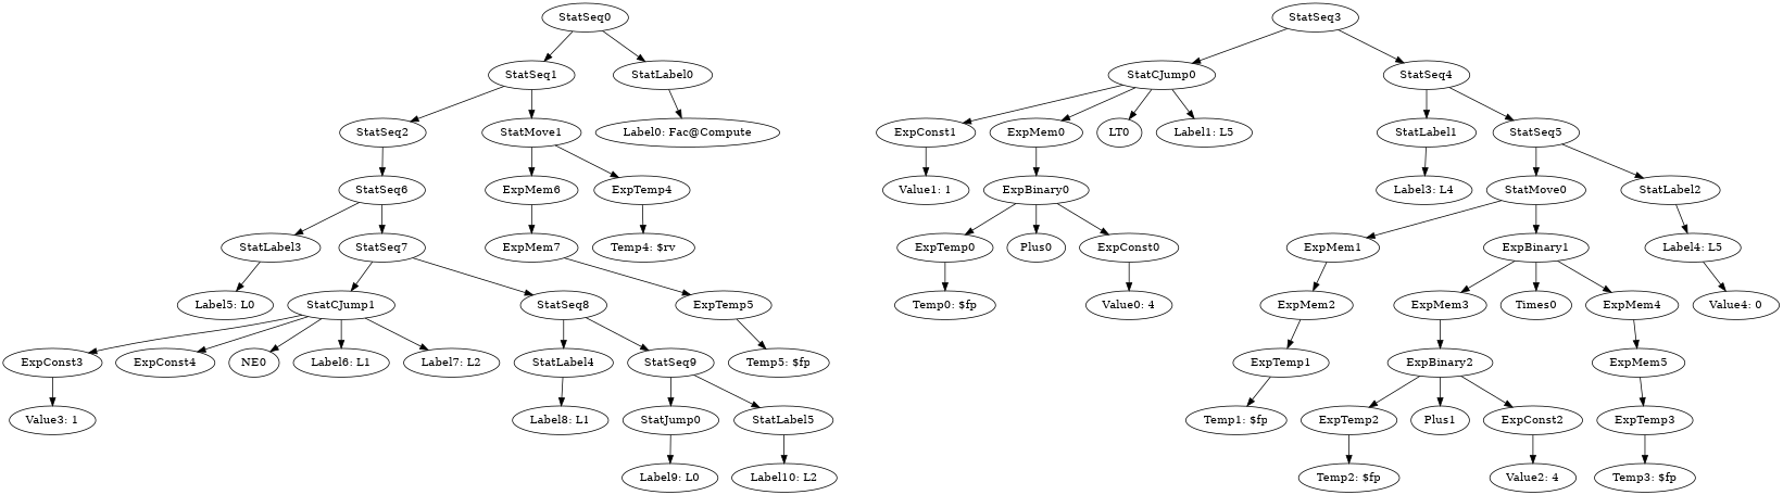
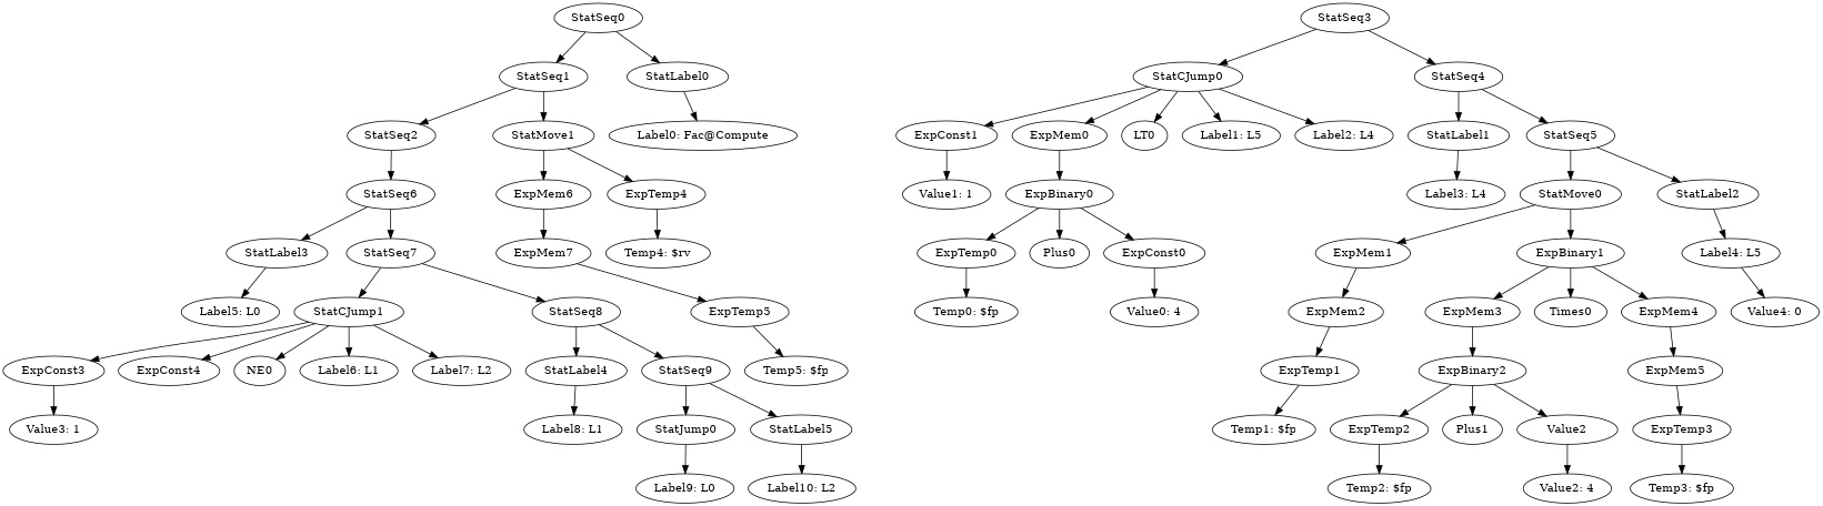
  digraph {
    ordering=out
    ExpMem6
    ExpMem7
    ExpTemp5
    "Temp5: $fp"
    ExpConst3
    "Value3: 1"
    ExpTemp4
    "Temp4: $rv"
    StatCJump1
    ExpConst4
    NE0
    "Label6: L1"
    "Label7: L2"
    StatLabel3
    "Label5: L0"
    StatSeq2
    StatSeq6
    StatSeq3
    StatCJump0
    StatSeq4
    StatSeq7
    ExpConst1
    ExpMem0
    LT0
    "Label1: L5"
+   "Label2: L4"
    StatLabel1
    StatSeq5
    StatSeq8
    StatSeq1
    StatMove1
    "Value1: 1"
    ExpBinary0
    "Label3: L4"
    StatMove0
    StatLabel2
    ExpMem1
    ExpBinary1
    ExpMem2
    ExpMem3
    Times0
    ExpMem4
    ExpTemp1
    ExpBinary2
    ExpMem5
    ExpTemp0
    Plus0
    ExpConst0
    "Temp0: $fp"
    "Value0: 4"
    ExpTemp2
    Plus1
-   ExpConst2
+   ExpConst2 [label=Value2]
    "Temp2: $fp"
    "Value2: 4"
    ExpTemp3
    "Temp3: $fp"
    "Label4: L5"
    "Value4: 0"
    "Temp1: $fp"
    StatLabel4
    StatSeq9
    "Label8: L1"
    StatJump0
    StatLabel5
    StatLabel0
    "Label0: Fac@Compute"
    "Label9: L0"
    "Label10: L2"
    StatSeq0
    ExpMem6 -> ExpMem7
    ExpMem7 -> ExpTemp5
    ExpTemp5 -> "Temp5: $fp"
    ExpConst3 -> "Value3: 1"
    ExpTemp4 -> "Temp4: $rv"
    StatCJump1 -> ExpConst3
    StatCJump1 -> ExpConst4
    StatCJump1 -> NE0
    StatCJump1 -> "Label6: L1"
    StatCJump1 -> "Label7: L2"
    StatLabel3 -> "Label5: L0"
    StatSeq2 -> StatSeq6
    StatSeq6 -> StatLabel3
    StatSeq6 -> StatSeq7
    StatSeq3 -> StatCJump0
    StatSeq3 -> StatSeq4
    StatCJump0 -> ExpConst1
    StatCJump0 -> ExpMem0
    StatCJump0 -> LT0
    StatCJump0 -> "Label1: L5"
+   StatCJump0 -> "Label2: L4"
    StatSeq4 -> StatLabel1
    StatSeq4 -> StatSeq5
    StatSeq7 -> StatCJump1
    StatSeq7 -> StatSeq8
    ExpConst1 -> "Value1: 1"
    ExpMem0 -> ExpBinary0
    StatLabel1 -> "Label3: L4"
    StatSeq5 -> StatMove0
    StatSeq5 -> StatLabel2
    StatSeq8 -> StatLabel4
    StatSeq8 -> StatSeq9
    StatSeq1 -> StatSeq2
    StatSeq1 -> StatMove1
    StatMove1 -> ExpMem6
    StatMove1 -> ExpTemp4
    ExpBinary0 -> ExpTemp0
    ExpBinary0 -> Plus0
    ExpBinary0 -> ExpConst0
    StatMove0 -> ExpMem1
    StatMove0 -> ExpBinary1
    StatLabel2 -> "Label4: L5"
    ExpMem1 -> ExpMem2
    ExpBinary1 -> ExpMem3
    ExpBinary1 -> Times0
    ExpBinary1 -> ExpMem4
    ExpMem2 -> ExpTemp1
    ExpMem3 -> ExpBinary2
    ExpMem4 -> ExpMem5
    ExpTemp1 -> "Temp1: $fp"
    ExpBinary2 -> ExpTemp2
    ExpBinary2 -> Plus1
    ExpBinary2 -> ExpConst2
    ExpMem5 -> ExpTemp3
    ExpTemp0 -> "Temp0: $fp"
    ExpConst0 -> "Value0: 4"
    ExpTemp2 -> "Temp2: $fp"
    ExpConst2 -> "Value2: 4"
    ExpTemp3 -> "Temp3: $fp"
    "Label4: L5" -> "Value4: 0"
    StatLabel4 -> "Label8: L1"
    StatSeq9 -> StatJump0
    StatSeq9 -> StatLabel5
    StatJump0 -> "Label9: L0"
    StatLabel5 -> "Label10: L2"
    StatLabel0 -> "Label0: Fac@Compute"
    StatSeq0 -> StatSeq1
    StatSeq0 -> StatLabel0
  }
